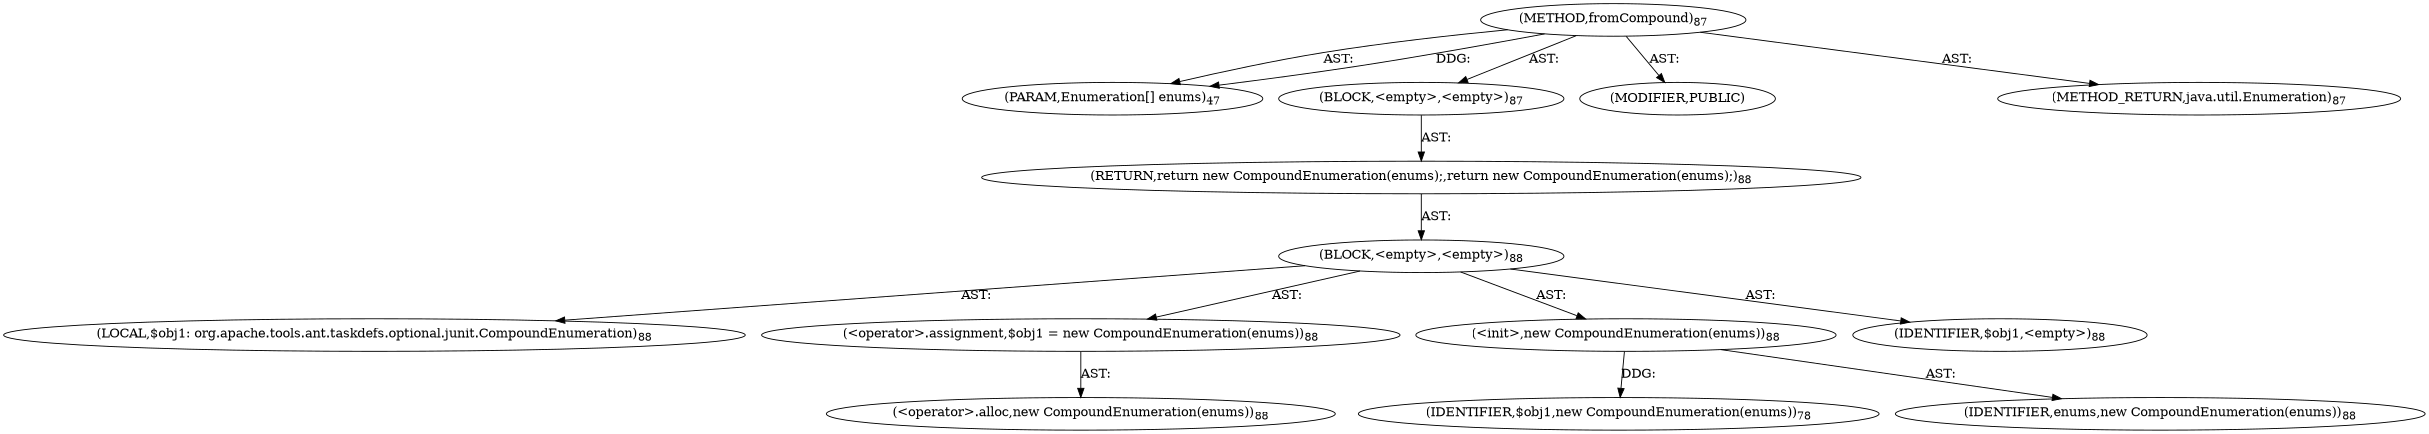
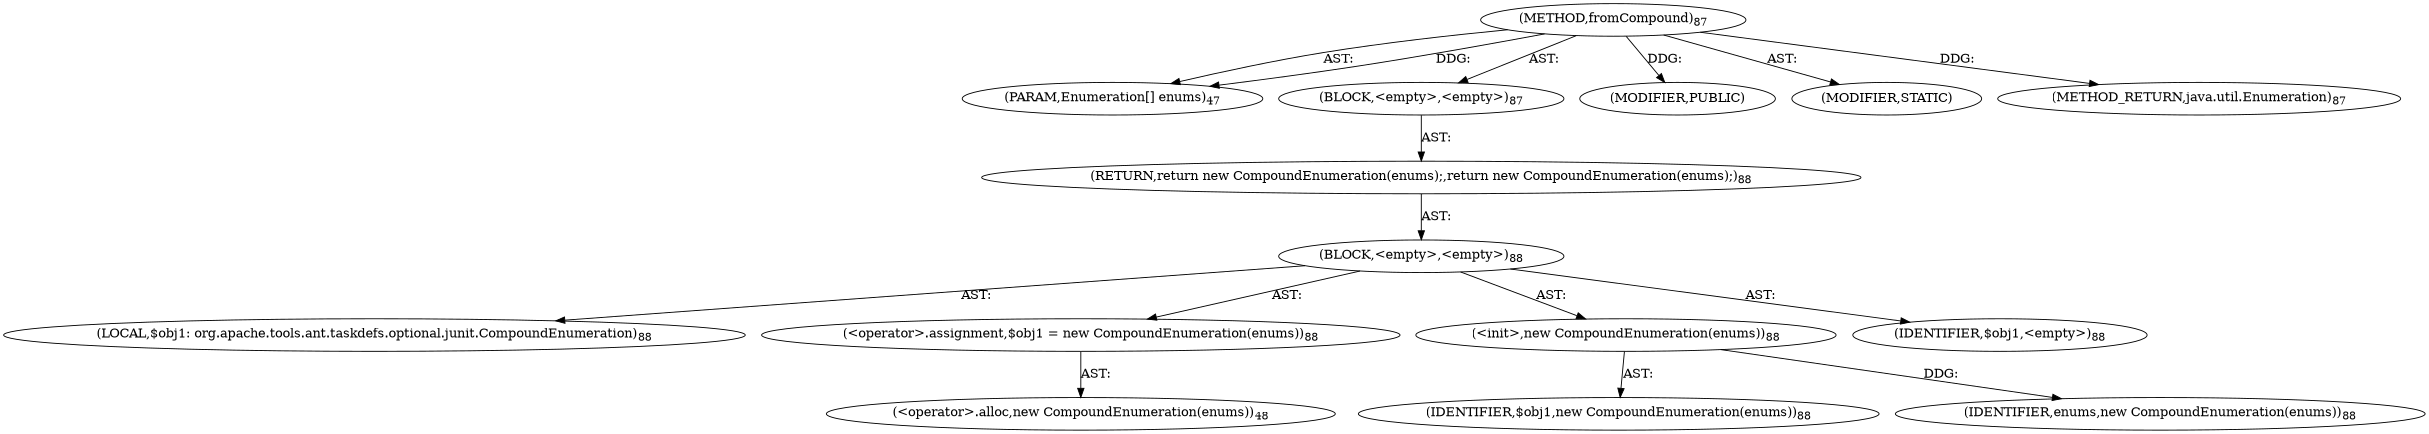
  digraph {
    n1 [label=<(METHOD,fromCompound)<SUB>87</SUB>>]
    n2 [label=<(PARAM,Enumeration[] enums)<SUB>47</SUB>>]
    n3 [label=<(BLOCK,&lt;empty&gt;,&lt;empty&gt;)<SUB>87</SUB>>]
    n4 [label=<(MODIFIER,PUBLIC)>]
+   n5 [label=<(MODIFIER,STATIC)>]
    n6 [label=<(METHOD_RETURN,java.util.Enumeration)<SUB>87</SUB>>]
    n7 [label=<(RETURN,return new CompoundEnumeration(enums);,return new CompoundEnumeration(enums);)<SUB>88</SUB>>]
    n8 [label=<(BLOCK,&lt;empty&gt;,&lt;empty&gt;)<SUB>88</SUB>>]
    n9 [label=<(LOCAL,$obj1: org.apache.tools.ant.taskdefs.optional.junit.CompoundEnumeration)<SUB>88</SUB>>]
    n10 [label=<(&lt;operator&gt;.assignment,$obj1 = new CompoundEnumeration(enums))<SUB>88</SUB>>]
    n11 [label=<(&lt;init&gt;,new CompoundEnumeration(enums))<SUB>88</SUB>>]
    n12 [label=<(IDENTIFIER,$obj1,&lt;empty&gt;)<SUB>88</SUB>>]
-   n13 [label=<(&lt;operator&gt;.alloc,new CompoundEnumeration(enums))<SUB>88</SUB>>]
-   n14 [label=<(IDENTIFIER,$obj1,new CompoundEnumeration(enums))<SUB>78</SUB>>]
+   n13 [label=<(&lt;operator&gt;.alloc,new CompoundEnumeration(enums))<SUB>48</SUB>>]
+   n14 [label=<(IDENTIFIER,$obj1,new CompoundEnumeration(enums))<SUB>88</SUB>>]
    n15 [label=<(IDENTIFIER,enums,new CompoundEnumeration(enums))<SUB>88</SUB>>]
    n1 -> n2 [label="AST: "]
    n1 -> n2 [label="DDG: "]
    n1 -> n3 [label="AST: "]
-   n1 -> n4 [label="AST: "]
-   n1 -> n6 [label="AST: "]
+   n1 -> n4 [label="DDG: "]
+   n1 -> n5 [label="AST: "]
+   n1 -> n6 [label="DDG: "]
    n3 -> n7 [label="AST: "]
    n7 -> n8 [label="AST: "]
    n8 -> n9 [label="AST: "]
    n8 -> n10 [label="AST: "]
    n8 -> n11 [label="AST: "]
    n8 -> n12 [label="AST: "]
    n10 -> n13 [label="AST: "]
-   n11 -> n14 [label="DDG: "]
-   n11 -> n15 [label="AST: "]
+   n11 -> n14 [label="AST: "]
+   n11 -> n15 [label="DDG: "]
  }
